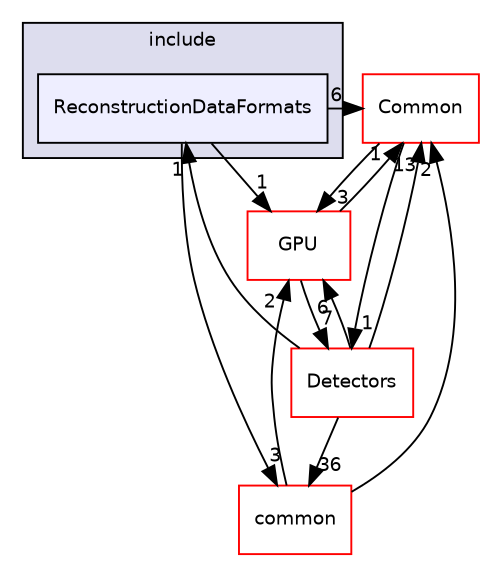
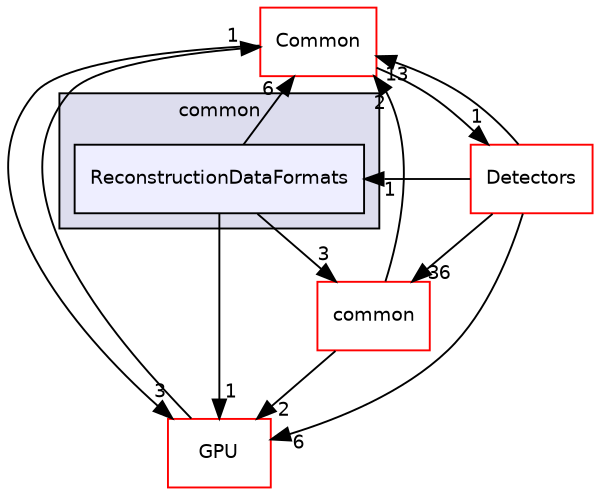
  digraph {
    compound=true
    node [fontname=Helvetica fontsize=10 shape=box color=red]
    edge [headlabel=1 labeldistance=1.5 labelfontname=Helvetica labelfontsize=10]
    n1 [fillcolor="#eeeeff" label=ReconstructionDataFormats pencolor=black style=filled color=""]
    n2 [label=Common]
    n3 [label=common]
    n4 [label=GPU]
    n5 [label=Detectors]
    subgraph cluster_1 {
      bgcolor="#ddddee"
      fontname=Helvetica
      fontsize=10
-     label=include
+     label=common
      pencolor=black
      n1
    }
    n1 -> n2 [headlabel=6]
    n1 -> n3 [headlabel=3]
    n1 -> n4
    n2 -> n4 [headlabel=3]
    n2 -> n5
    n3 -> n2 [headlabel=2]
    n3 -> n4 [headlabel=2]
    n4 -> n2
-   n4 -> n5 [headlabel=7]
    n5 -> n1
    n5 -> n2 [headlabel=13]
    n5 -> n3 [headlabel=36]
    n5 -> n4 [headlabel=6]
  }
